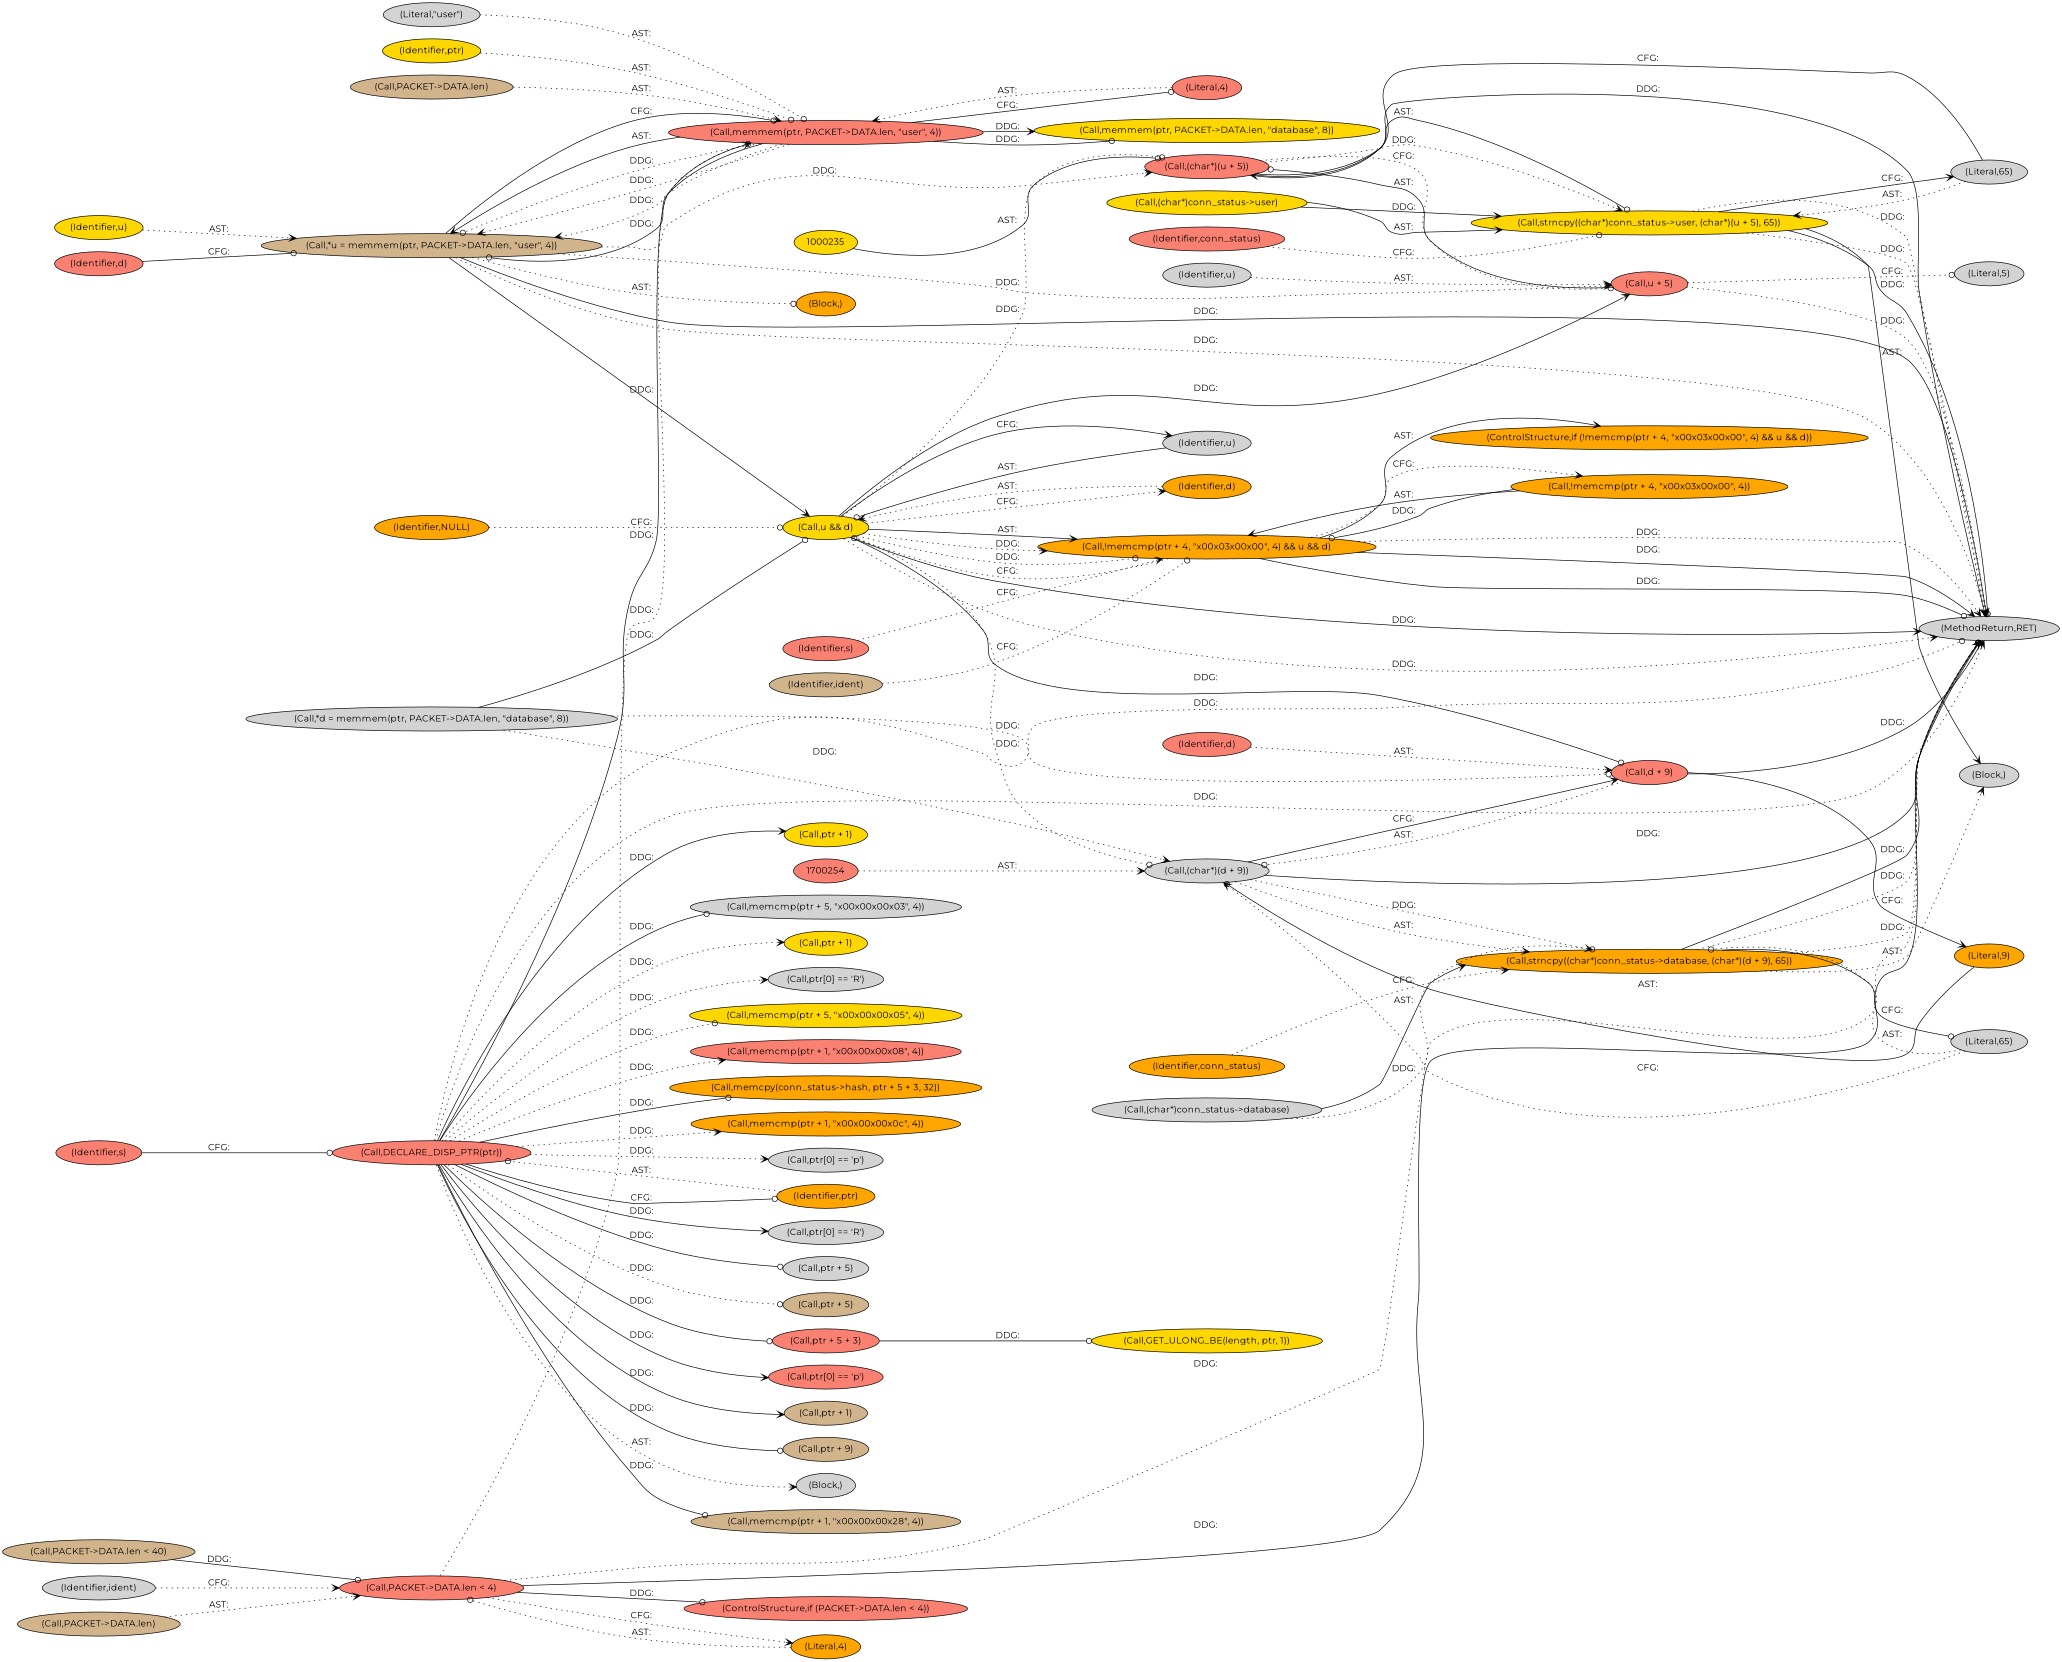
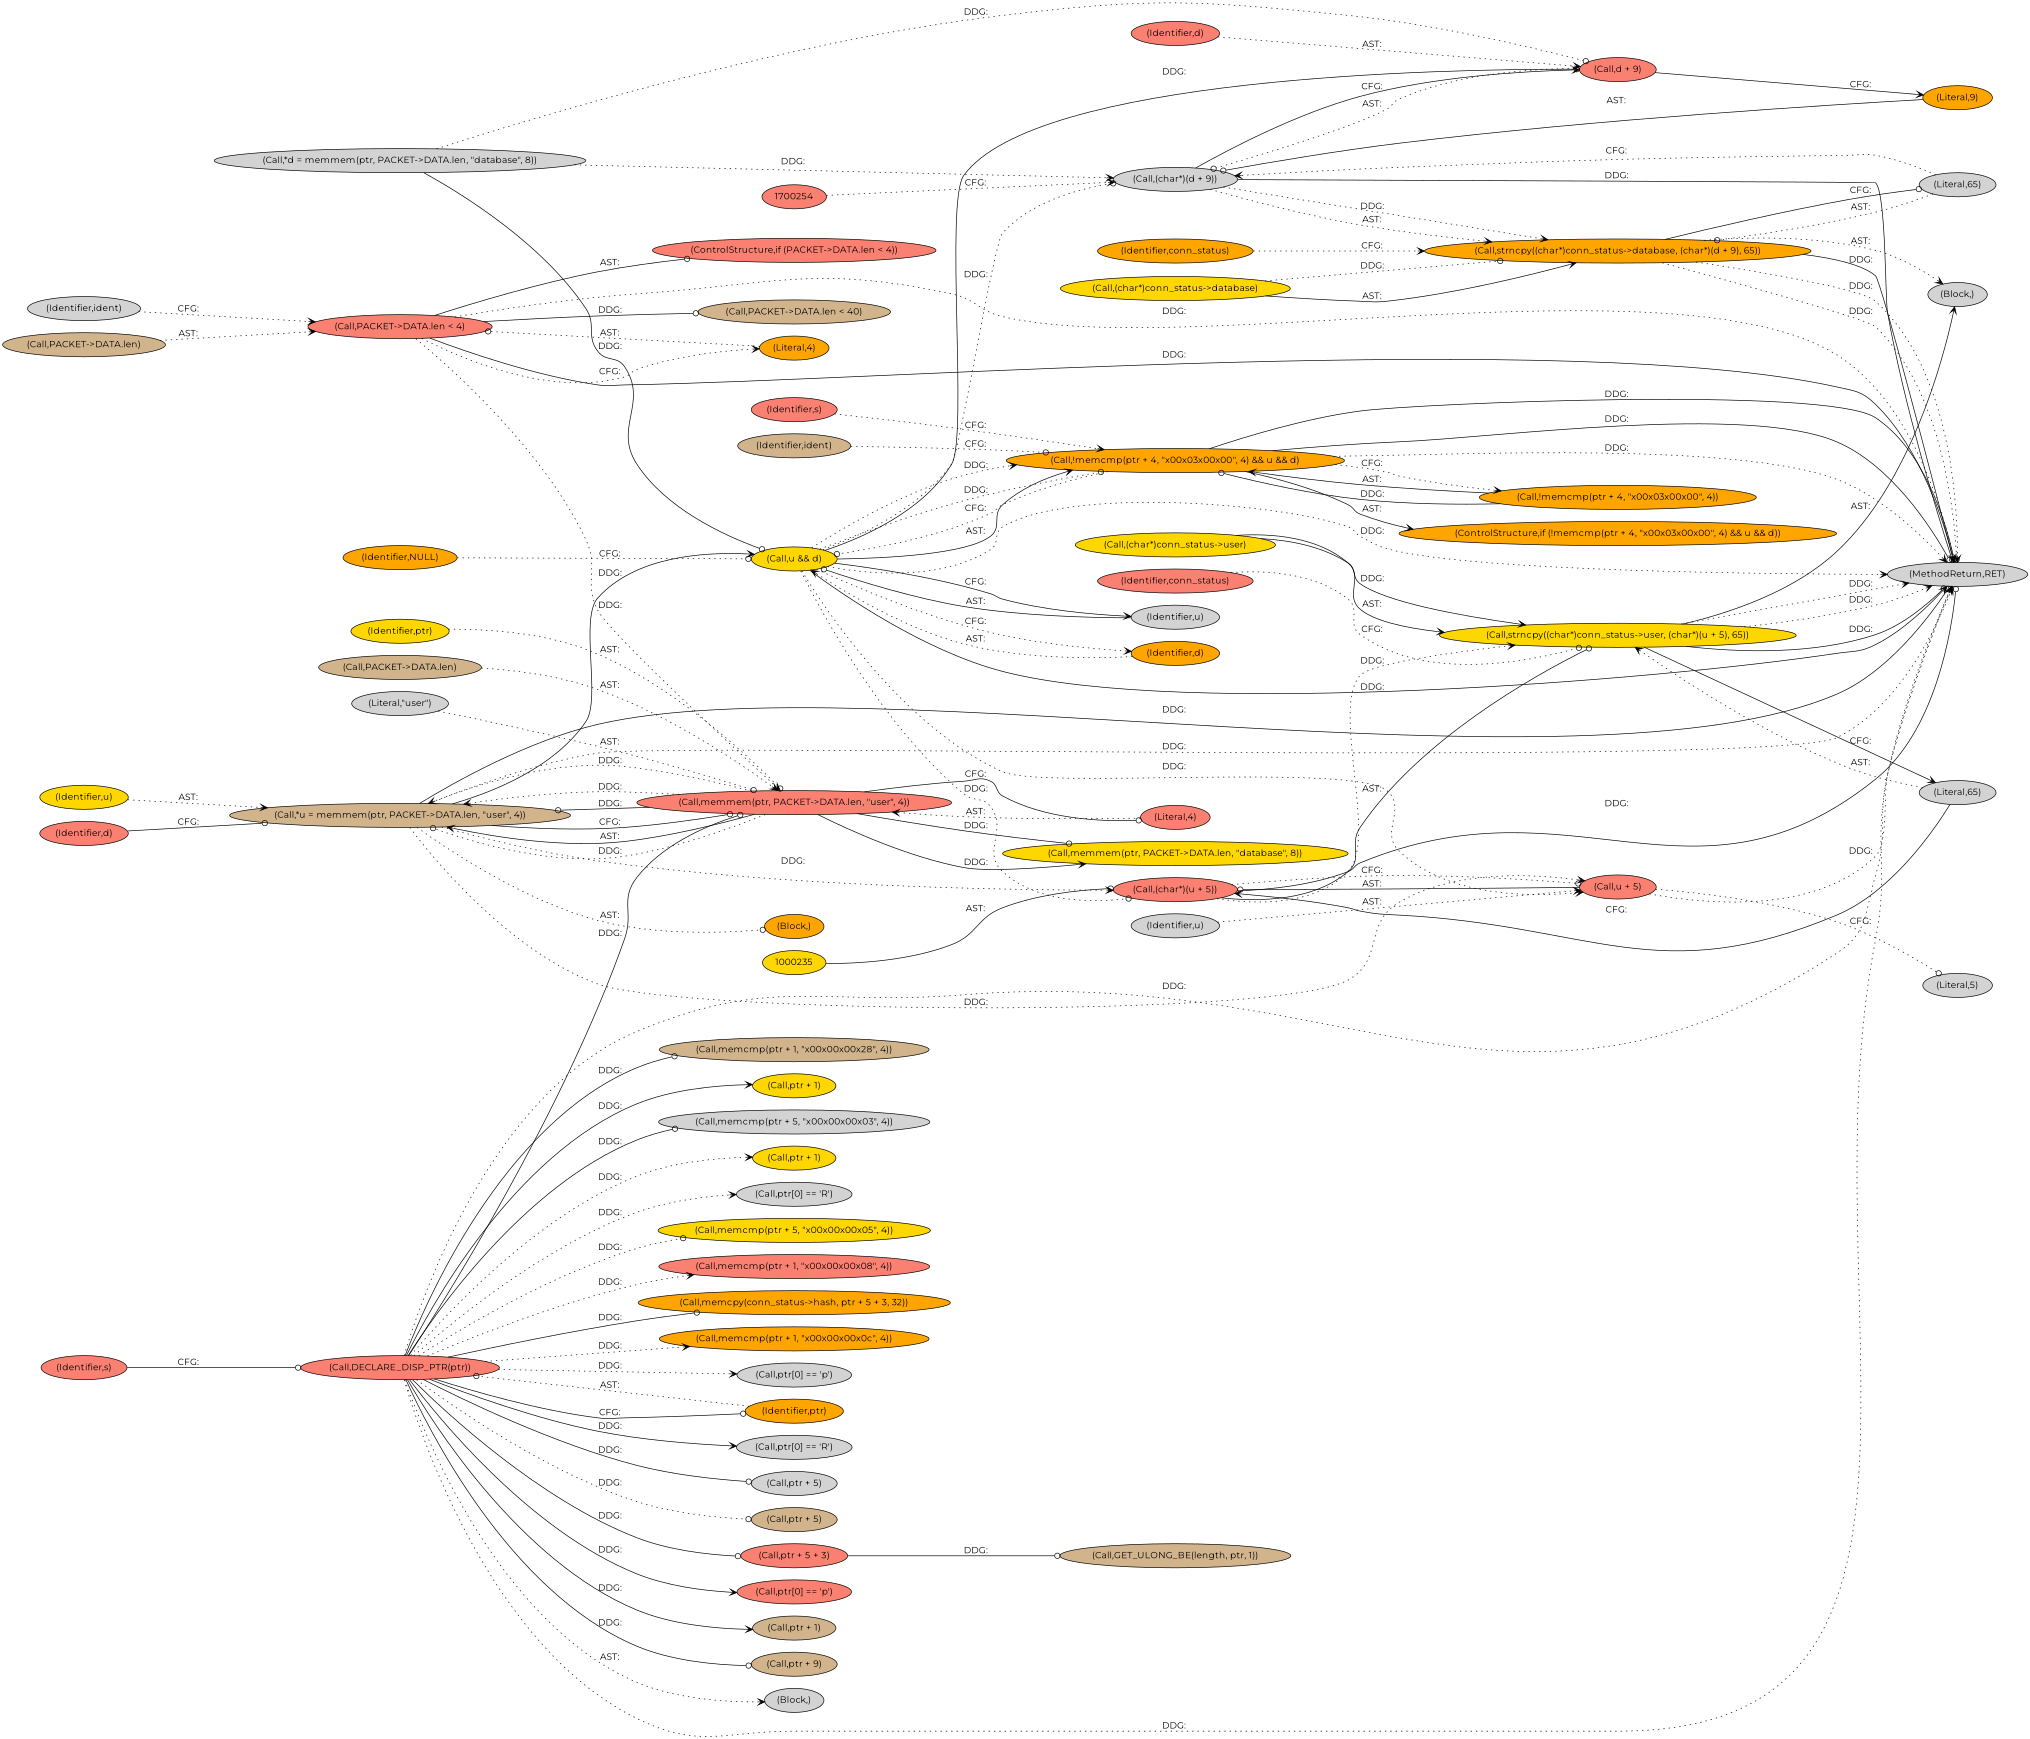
  digraph {
    fontname=Montserrat
    rankdir=LR
    node [fillcolor=lightgrey fontname=Montserrat style=filled]
    edge [arrowhead=vee fontname=Montserrat style=dotted]
    n1 [fillcolor=tan label="(Call,*u = memmem(ptr, PACKET->DATA.len, \"user\", 4))"]
    n2 [fillcolor=salmon label="(Call,memmem(ptr, PACKET->DATA.len, \"user\", 4))"]
    n3 [fillcolor=gold label="(Call,u && d)"]
    n4 [fillcolor=salmon label="(Call,(char*)(u + 5))"]
    n5 [fillcolor=salmon label="(Call,u + 5)"]
    n6 [label="(MethodReturn,RET)"]
    n7 [fillcolor=orange label="(Block,)"]
    n8 [fillcolor=salmon label="(Literal,4)"]
    n9 [fillcolor=gold label="(Call,memmem(ptr, PACKET->DATA.len, \"database\", 8))"]
    n10 [fillcolor=orange label="(Call,!memcmp(ptr + 4, \"\x00\x03\x00\x00\", 4) && u && d)"]
    n11 [label="(Call,(char*)(d + 9))"]
    n12 [fillcolor=salmon label="(Call,d + 9)"]
    n13 [label="(Identifier,u)"]
    n14 [fillcolor=orange label="(Identifier,d)"]
    n15 [fillcolor=gold label="(Call,strncpy((char*)conn_status->user, (char*)(u + 5), 65))"]
    n16 [label="(Literal,5)"]
    n17 [fillcolor=salmon label="(Call,DECLARE_DISP_PTR(ptr))"]
    n18 [fillcolor=gold label="(Call,ptr + 1)"]
    n19 [label="(Call,ptr[0] == 'R')"]
    n20 [fillcolor=gold label="(Call,memcmp(ptr + 5, \"\x00\x00\x00\x05\", 4))"]
    n21 [fillcolor=salmon label="(Call,memcmp(ptr + 1, \"\x00\x00\x00\x08\", 4))"]
    n22 [fillcolor=orange label="(Call,memcpy(conn_status->hash, ptr + 5 + 3, 32))"]
    n23 [fillcolor=orange label="(Call,memcmp(ptr + 1, \"\x00\x00\x00\x0c\", 4))"]
    n24 [label="(Call,ptr[0] == 'p')"]
    n25 [fillcolor=orange label="(Identifier,ptr)"]
    n26 [label="(Call,ptr[0] == 'R')"]
    n27 [label="(Call,ptr + 5)"]
    n28 [fillcolor=tan label="(Call,ptr + 5)"]
    n29 [fillcolor=salmon label="(Call,ptr + 5 + 3)"]
    n30 [fillcolor=salmon label="(Call,ptr[0] == 'p')"]
    n31 [fillcolor=tan label="(Call,ptr + 1)"]
    n32 [fillcolor=tan label="(Call,ptr + 9)"]
    n33 [label="(Block,)"]
    n34 [fillcolor=tan label="(Call,memcmp(ptr + 1, \"\x00\x00\x00\x28\", 4))"]
    n35 [fillcolor=gold label="(Call,ptr + 1)"]
    n36 [label="(Call,memcmp(ptr + 5, \"\x00\x00\x00\x03\", 4))"]
-   n37 [fillcolor=gold label="(Call,GET_ULONG_BE(length, ptr, 1))"]
+   n37 [fillcolor=tan label="(Call,GET_ULONG_BE(length, ptr, 1))"]
    n38 [fillcolor=salmon label="(Call,PACKET->DATA.len < 4)"]
    n39 [fillcolor=salmon label="(ControlStructure,if (PACKET->DATA.len < 4))"]
    n40 [fillcolor=tan label="(Call,PACKET->DATA.len < 40)"]
    n41 [fillcolor=orange label="(Literal,4)"]
    n42 [fillcolor=orange label="(ControlStructure,if (!memcmp(ptr + 4, \"\x00\x03\x00\x00\", 4) && u && d))"]
    n43 [fillcolor=orange label="(Call,!memcmp(ptr + 4, \"\x00\x03\x00\x00\", 4))"]
    n44 [fillcolor=orange label="(Call,strncpy((char*)conn_status->database, (char*)(d + 9), 65))"]
    n45 [fillcolor=orange label="(Literal,9)"]
    n46 [label="(Literal,65)"]
    n47 [label="(Block,)"]
    n48 [label="(Literal,65)"]
    n49 [fillcolor=gold label="(Identifier,u)"]
    n50 [fillcolor=salmon label="(Identifier,s)"]
    n51 [label="(Identifier,ident)"]
    n52 [fillcolor=tan label="(Identifier,ident)"]
    n53 [fillcolor=tan label="(Call,PACKET->DATA.len)"]
    n54 [fillcolor=salmon label="(Identifier,d)"]
    n55 [fillcolor=tan label="(Call,PACKET->DATA.len)"]
    n56 [fillcolor=salmon label="(Identifier,s)"]
    n57 [fillcolor=gold label="(Call,(char*)conn_status->user)"]
-   n58 [label="(Call,(char*)conn_status->database)"]
+   n58 [fillcolor=gold label="(Call,(char*)conn_status->database)"]
    n59 [label="(Literal,\"user\")"]
    n60 [fillcolor=gold label="(Identifier,ptr)"]
    n61 [label="(Identifier,u)"]
    n62 [fillcolor=salmon label="(Identifier,d)"]
    n63 [fillcolor=orange label="(Identifier,NULL)"]
    n64 [fillcolor=salmon label="(Identifier,conn_status)"]
    n65 [label="(Call,*d = memmem(ptr, PACKET->DATA.len, \"database\", 8))"]
    n66 [fillcolor=orange label="(Identifier,conn_status)"]
    1000235 [fillcolor=gold]
    n68 [fillcolor=salmon label=1700254]
    n1 -> n2 [arrowhead=odot label="CFG: " style=solid]
    n1 -> n3 [label="DDG: " style=solid]
    n1 -> n4 [label="DDG: "]
    n1 -> n5 [label="DDG: "]
    n1 -> n6 [arrowhead=odot label="DDG: " style=solid]
    n1 -> n6 [label="DDG: "]
    n1 -> n7 [arrowhead=odot label="AST: "]
    n2 -> n1 [label="AST: " style=solid]
    n2 -> n1 [arrowhead=odot label="DDG: "]
    n2 -> n1 [label="DDG: "]
    n2 -> n1 [label="DDG: "]
    n2 -> n1 [arrowhead=odot label="DDG: " style=solid]
    n2 -> n8 [arrowhead=odot label="CFG: " style=solid]
    n2 -> n9 [label="DDG: " style=solid]
    n2 -> n9 [arrowhead=odot label="DDG: " style=solid]
    n3 -> n4 [arrowhead=odot label="DDG: "]
-   n3 -> n5 [label="DDG: " style=solid]
+   n3 -> n5 [label="DDG: "]
    n3 -> n6 [label="DDG: " style=solid]
    n3 -> n6 [label="DDG: "]
    n3 -> n10 [label="AST: " style=solid]
    n3 -> n10 [label="DDG: "]
    n3 -> n10 [arrowhead=odot label="DDG: "]
    n3 -> n11 [arrowhead=odot label="DDG: "]
    n3 -> n12 [arrowhead=odot label="DDG: " style=solid]
    n3 -> n13 [label="CFG: " style=solid]
    n3 -> n14 [label="CFG: "]
    n4 -> n5 [arrowhead=odot label="CFG: "]
-   n4 -> n6 [label="DDG: " style=solid]
+   n4 -> n6 [arrowhead=odot label="DDG: " style=solid]
    n4 -> n15 [arrowhead=odot label="AST: " style=solid]
    n4 -> n15 [label="DDG: "]
    n5 -> n4 [arrowhead=odot label="AST: " style=solid]
    n5 -> n6 [label="DDG: "]
    n5 -> n16 [arrowhead=odot label="CFG: "]
    n8 -> n2 [label="AST: "]
    n10 -> n3 [arrowhead=odot label="CFG: "]
    n10 -> n6 [label="DDG: "]
    n10 -> n6 [label="DDG: " style=solid]
    n10 -> n6 [arrowhead=odot label="DDG: " style=solid]
    n10 -> n42 [label="AST: " style=solid]
    n10 -> n43 [label="CFG: "]
    n11 -> n6 [arrowhead=odot label="DDG: " style=solid]
    n11 -> n12 [label="CFG: " style=solid]
    n11 -> n44 [label="AST: "]
    n11 -> n44 [label="DDG: "]
-   n12 -> n6 [label="DDG: " style=solid]
    n12 -> n11 [arrowhead=odot label="AST: "]
    n12 -> n45 [label="CFG: " style=solid]
    n13 -> n3 [arrowhead=odot label="AST: " style=solid]
    n14 -> n3 [label="AST: "]
    n15 -> n6 [arrowhead=odot label="DDG: " style=solid]
    n15 -> n6 [label="DDG: "]
    n15 -> n6 [label="DDG: "]
    n15 -> n46 [label="CFG: " style=solid]
    n15 -> n47 [label="AST: " style=solid]
    n17 -> n2 [arrowhead=odot label="DDG: " style=solid]
    n17 -> n6 [arrowhead=odot label="DDG: "]
    n17 -> n6 [label="DDG: "]
    n17 -> n18 [label="DDG: "]
    n17 -> n19 [label="DDG: "]
    n17 -> n20 [arrowhead=odot label="DDG: "]
    n17 -> n21 [label="DDG: "]
    n17 -> n22 [arrowhead=odot label="DDG: " style=solid]
    n17 -> n23 [label="DDG: "]
    n17 -> n24 [label="DDG: "]
    n17 -> n25 [arrowhead=odot label="CFG: " style=solid]
    n17 -> n26 [label="DDG: " style=solid]
    n17 -> n27 [arrowhead=odot label="DDG: " style=solid]
    n17 -> n28 [arrowhead=odot label="DDG: "]
    n17 -> n29 [arrowhead=odot label="DDG: " style=solid]
    n17 -> n30 [label="DDG: " style=solid]
    n17 -> n31 [label="DDG: " style=solid]
    n17 -> n32 [arrowhead=odot label="DDG: " style=solid]
    n17 -> n33 [label="AST: "]
    n17 -> n34 [arrowhead=odot label="DDG: " style=solid]
    n17 -> n35 [label="DDG: " style=solid]
    n17 -> n36 [arrowhead=odot label="DDG: " style=solid]
    n25 -> n17 [arrowhead=odot label="AST: "]
    n29 -> n37 [arrowhead=odot label="DDG: " style=solid]
    n38 -> n2 [label="DDG: "]
    n38 -> n6 [arrowhead=odot label="DDG: "]
    n38 -> n6 [arrowhead=odot label="DDG: " style=solid]
-   n38 -> n39 [arrowhead=odot label="DDG: " style=solid]
-   n40 -> n38 [arrowhead=odot label="DDG: " style=solid]
+   n38 -> n39 [arrowhead=odot label="AST: " style=solid]
+   n38 -> n40 [arrowhead=odot label="DDG: " style=solid]
    n38 -> n41 [label="CFG: "]
    n41 -> n38 [arrowhead=odot label="AST: "]
    n43 -> n10 [label="AST: " style=solid]
    n43 -> n10 [arrowhead=odot label="DDG: " style=solid]
    n44 -> n6 [label="DDG: " style=solid]
    n44 -> n6 [label="DDG: "]
    n44 -> n6 [arrowhead=odot label="DDG: "]
    n44 -> n47 [label="AST: "]
    n44 -> n48 [arrowhead=odot label="CFG: " style=solid]
    n45 -> n11 [arrowhead=odot label="AST: " style=solid]
    n46 -> n4 [label="CFG: " style=solid]
    n46 -> n15 [label="AST: "]
    n48 -> n11 [label="CFG: "]
    n48 -> n44 [arrowhead=odot label="AST: "]
    n49 -> n1 [label="AST: "]
    n50 -> n17 [arrowhead=odot label="CFG: " style=solid]
    n51 -> n38 [label="CFG: "]
    n52 -> n10 [arrowhead=odot label="CFG: "]
    n53 -> n38 [label="AST: "]
    n54 -> n12 [label="AST: "]
    n55 -> n2 [label="AST: "]
    n56 -> n10 [label="CFG: "]
    n57 -> n15 [label="AST: " style=solid]
    n57 -> n15 [label="DDG: " style=solid]
    n58 -> n44 [label="AST: " style=solid]
    n58 -> n44 [arrowhead=odot label="DDG: "]
    n59 -> n2 [arrowhead=odot label="AST: "]
    n60 -> n2 [arrowhead=odot label="AST: "]
    n61 -> n5 [label="AST: "]
    n62 -> n1 [arrowhead=odot label="CFG: " style=solid]
    n63 -> n3 [arrowhead=odot label="CFG: "]
    n64 -> n15 [arrowhead=odot label="CFG: "]
    n65 -> n3 [arrowhead=odot label="DDG: " style=solid]
    n65 -> n11 [label="DDG: "]
    n65 -> n12 [arrowhead=odot label="DDG: "]
    n66 -> n44 [label="CFG: "]
    1000235 -> n4 [arrowhead=odot label="AST: " style=solid]
-   n68 -> n11 [label="AST: "]
+   n68 -> n11 [label="CFG: "]
  }
